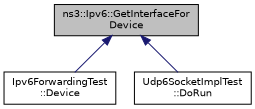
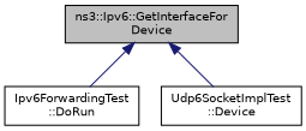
  digraph {
    rankdir=TB
    node [color=black fillcolor=white fontname=Helvetica fontsize=10 shape=record style=filled]
    edge [color=midnightblue dir=back fontname=Helvetica fontsize=10 labelfontname=Helvetica labelfontsize=10 style=solid]
    n1 [fillcolor=grey75 fontcolor=black height=0.2 label="ns3::Ipv6::GetInterfaceFor\lDevice" width=0.4]
-   n2 [height=0.2 label="Ipv6ForwardingTest\l::Device" width=0.4]
-   n3 [height=0.2 label="Udp6SocketImplTest\l::DoRun" width=0.4]
+   n2 [height=0.2 label="Ipv6ForwardingTest\l::DoRun" width=0.4]
+   n3 [height=0.2 label="Udp6SocketImplTest\l::Device" width=0.4]
    n1 -> n2
    n1 -> n3
  }
